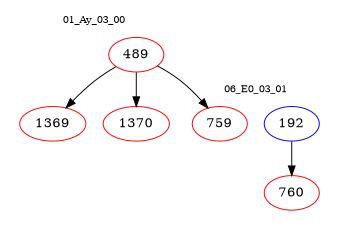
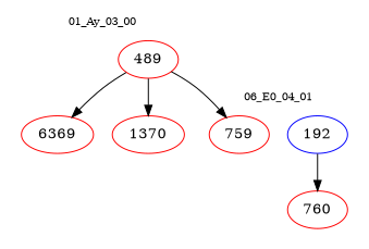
  digraph {
    node [color=red]
    edge [color=black]
    n1 [label=489]
-   n2 [label=1369]
+   n2 [label=6369]
    n3 [label=1370]
    n4 [color=blue label=192]
    n5 [label=759]
    n6 [label=760]
    subgraph cluster_1 {
      color=white
      fontsize=10
      label="01_Ay_03_00"
      n1
      n2
      n3
    }
    subgraph cluster_2 {
      color=white
      fontsize=10
-     label="06_E0_03_01"
+     label="06_E0_04_01"
      n4
      n5
      n6
    }
    n1 -> n2
    n1 -> n3
    n1 -> n5
    n4 -> n6
  }
